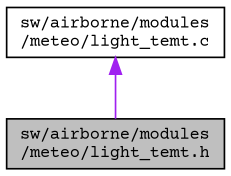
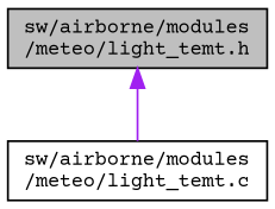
  digraph {
    fontname="Courier Prime"
    node [color=black fontname="Courier Prime" fontsize=10 shape=record style=filled]
    n1 [fillcolor=grey75 fontcolor=black height=0.2 label="sw/airborne/modules\l/meteo/light_temt.h" width=0.4]
    n2 [fillcolor=white height=0.2 label="sw/airborne/modules\l/meteo/light_temt.c" width=0.4]
-   n2 -> n1 [color=purple dir=back fontname="Courier Prime" fontsize=10 labelfontname=FreeSans labelfontsize=10 style=solid]
+   n1 -> n2 [color=purple dir=back fontname="Courier Prime" fontsize=10 labelfontname=FreeSans labelfontsize=10 style=solid]
  }
